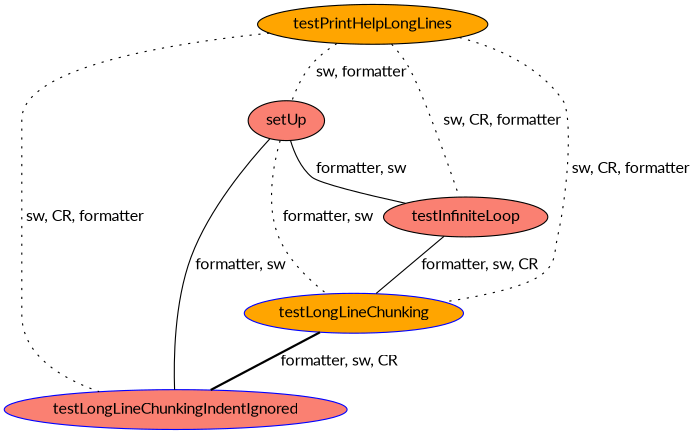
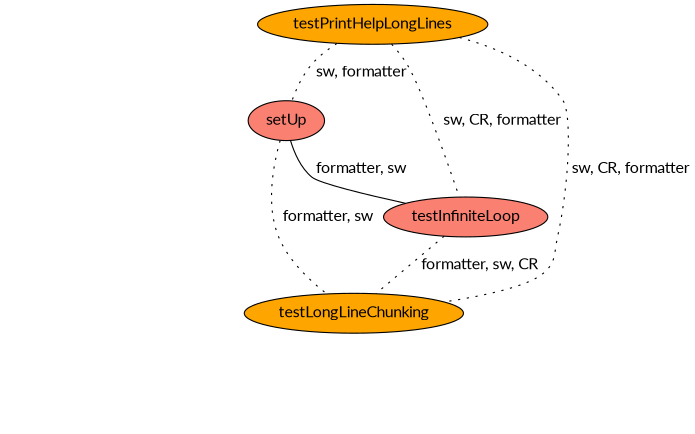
  digraph {
    fontname=Lato
    node [color=black fillcolor=salmon fontname=Lato style=filled]
    edge [dir=none fontname=Lato style=dotted]
    testPrintHelpLongLines [fillcolor=orange]
    setUp
    testInfiniteLoop
-   testLongLineChunking [color=blue fillcolor=orange]
-   testLongLineChunkingIndentIgnored [color=blue]
+   testLongLineChunking [fillcolor=orange]
    testPrintHelpLongLines -> setUp [label=" sw, formatter"]
    testPrintHelpLongLines -> testInfiniteLoop [label=" sw, CR, formatter"]
    testPrintHelpLongLines -> testLongLineChunking [label=" sw, CR, formatter"]
-   testPrintHelpLongLines -> testLongLineChunkingIndentIgnored [label=" sw, CR, formatter"]
    setUp -> testInfiniteLoop [label=" formatter, sw" style=solid]
    setUp -> testLongLineChunking [label=" formatter, sw"]
-   setUp -> testLongLineChunkingIndentIgnored [label=" formatter, sw" style=solid]
-   testInfiniteLoop -> testLongLineChunking [label=" formatter, sw, CR" style=solid]
-   testLongLineChunking -> testLongLineChunkingIndentIgnored [label=" formatter, sw, CR" style=bold]
+   testInfiniteLoop -> testLongLineChunking [label=" formatter, sw, CR"]
  }
